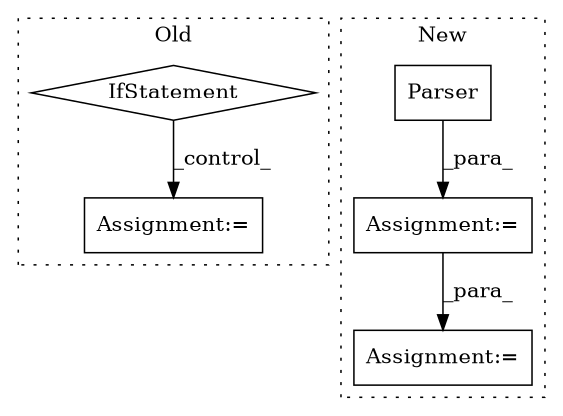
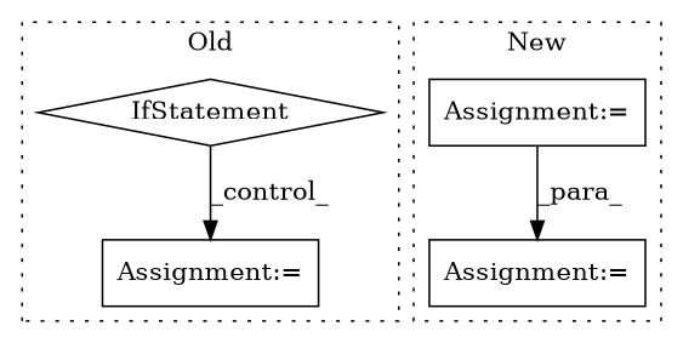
  digraph {
    node [a=7 l=1 shape=box]
    n1 [a=25 l="4,2" label=IfStatement s="748,764" shape=diamond]
    n2 [label="Assignment:=" s=785]
-   n3 [a=32 l=8 label=Parser s=1373]
    n4 [label="Assignment:=" s=1423]
    n5 [label="Assignment:=" s=1372]
    subgraph cluster_1 {
      label=Old
      style=dotted
      n1
      n2
    }
    subgraph cluster_2 {
      label=New
      style=dotted
-     n3
      n4
      n5
    }
    n1 -> n2 [label=_control_]
-   n3 -> n5 [label=_para_]
    n5 -> n4 [label=_para_]
  }
